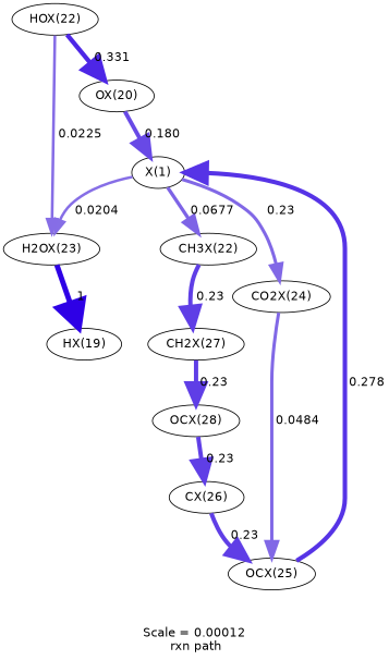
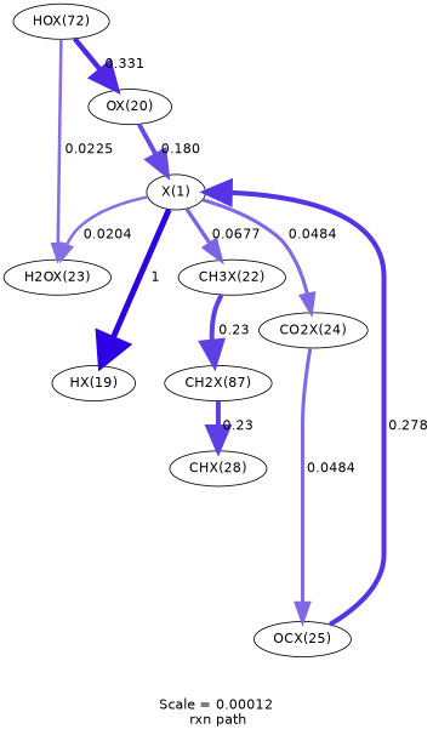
  digraph {
    fontname=Helvetica
    label="Scale = 0.00012\l rxn path"
    node [fontname=Helvetica]
    edge [arrowsize=2.45 color="0.7, 0.73, 0.9" fontname=Helvetica penwidth=4.89]
    n1 [label="X(1)"]
    n2 [label="HX(19)"]
    n3 [label="CH3X(22)"]
    n4 [label="H2OX(23)"]
    n5 [label="CO2X(24)"]
-   n6 [label="CH2X(27)"]
+   n6 [label="CH2X(87)"]
    n7 [label="OCX(25)"]
    n8 [label="OX(20)"]
-   n9 [label="OCX(28)"]
-   n10 [label="HOX(22)"]
-   n11 [label="CX(26)"]
-   n4 -> n2 [arrowsize=3 color="0.7, 1.5, 0.9" label=" 1" penwidth=6]
+   n9 [label="CHX(28)"]
+   n10 [label="HOX(72)"]
+   n1 -> n2 [arrowsize=3 color="0.7, 1.5, 0.9" label=" 1" penwidth=6]
    n1 -> n3 [arrowsize=1.98 color="0.7, 0.568, 0.9" label=" 0.0677" penwidth=3.97]
    n1 -> n4 [arrowsize=1.53 color="0.7, 0.52, 0.9" label=" 0.0204" penwidth=3.06]
-   n1 -> n5 [arrowsize=1.86 color="0.7, 0.548, 0.9" label=" 0.23" penwidth=3.71]
+   n1 -> n5 [arrowsize=1.86 color="0.7, 0.548, 0.9" label=" 0.0484" penwidth=3.71]
    n3 -> n6 [label=" 0.23"]
    n5 -> n7 [arrowsize=1.86 color="0.7, 0.548, 0.9" label=" 0.0484" penwidth=3.71]
    n6 -> n9 [label=" 0.23"]
    n7 -> n1 [arrowsize=2.52 color="0.7, 0.778, 0.9" label=" 0.278" penwidth=5.03]
    n8 -> n1 [arrowsize=2.36 color="0.7, 0.681, 0.9" label=" 0.180" penwidth=4.71]
-   n9 -> n11 [label=" 0.23"]
    n10 -> n4 [arrowsize=1.57 color="0.7, 0.523, 0.9" label=" 0.0225" penwidth=3.14]
    n10 -> n8 [arrowsize=2.58 color="0.7, 0.831, 0.9" label=" 0.331" penwidth=5.17]
-   n11 -> n7 [label=" 0.23"]
  }
